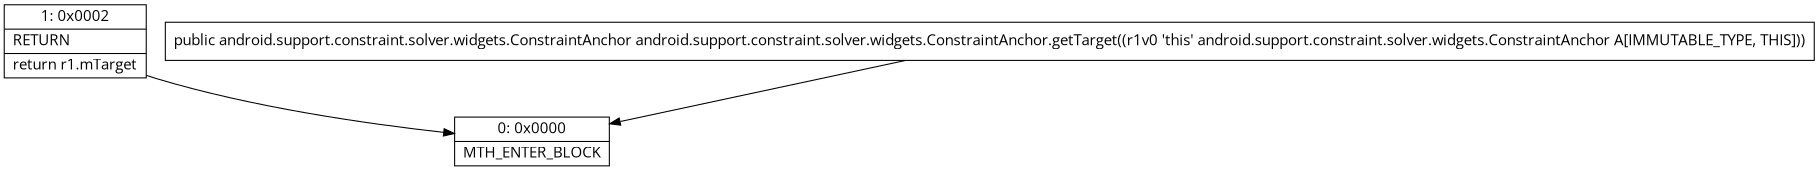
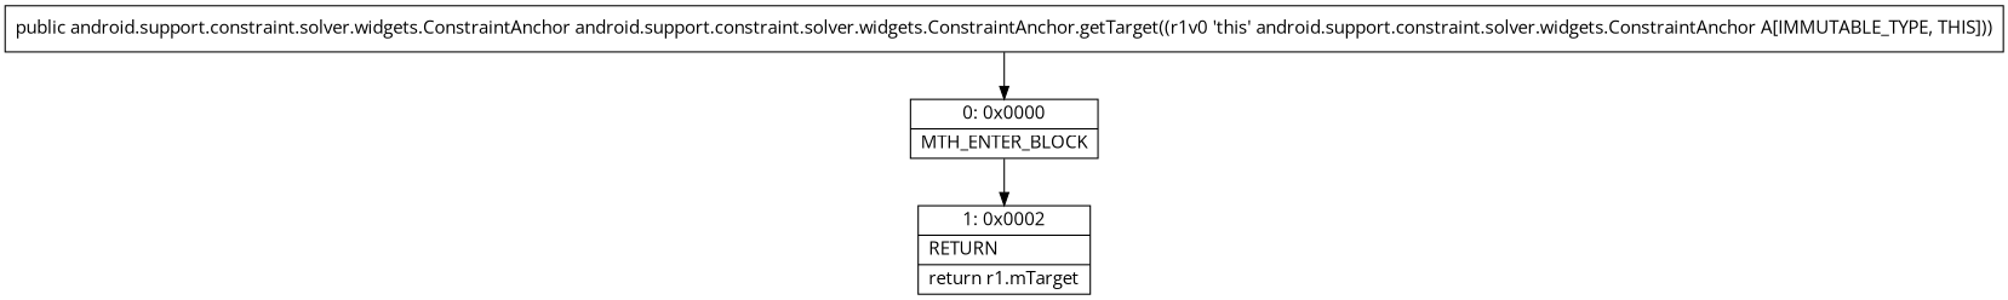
  digraph {
    fontname="Open Sans"
    node [shape=record fontname="Open Sans"]
    edge [fontname="Open Sans"]
    n1 [label="{0\:\ 0x0000|MTH_ENTER_BLOCK\l}"]
    n2 [label="{1\:\ 0x0002|RETURN\l|return r1.mTarget\l}"]
    n3 [label="{public android.support.constraint.solver.widgets.ConstraintAnchor android.support.constraint.solver.widgets.ConstraintAnchor.getTarget((r1v0 'this' android.support.constraint.solver.widgets.ConstraintAnchor A[IMMUTABLE_TYPE, THIS])) }"]
-   n2 -> n1
+   n1 -> n2
    n3 -> n1
  }
